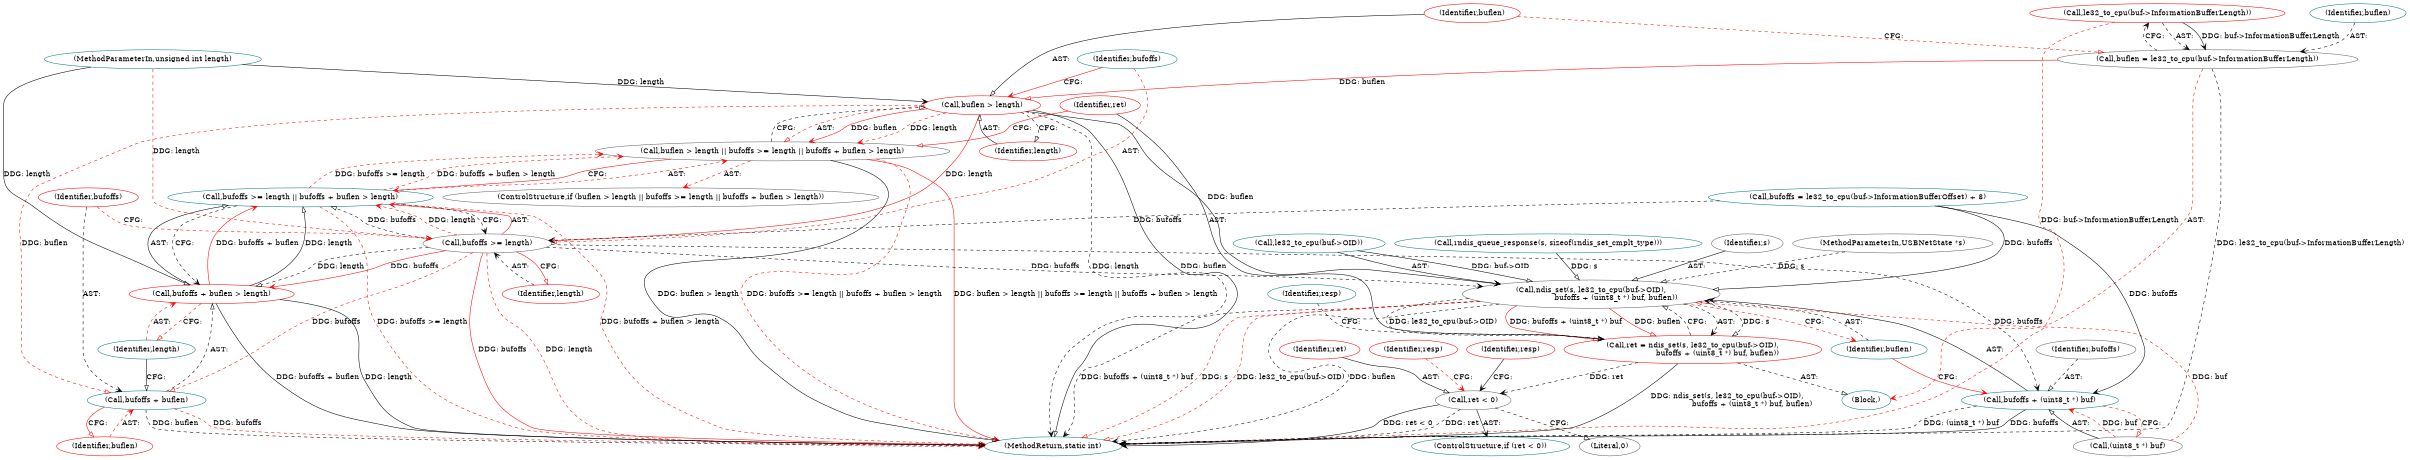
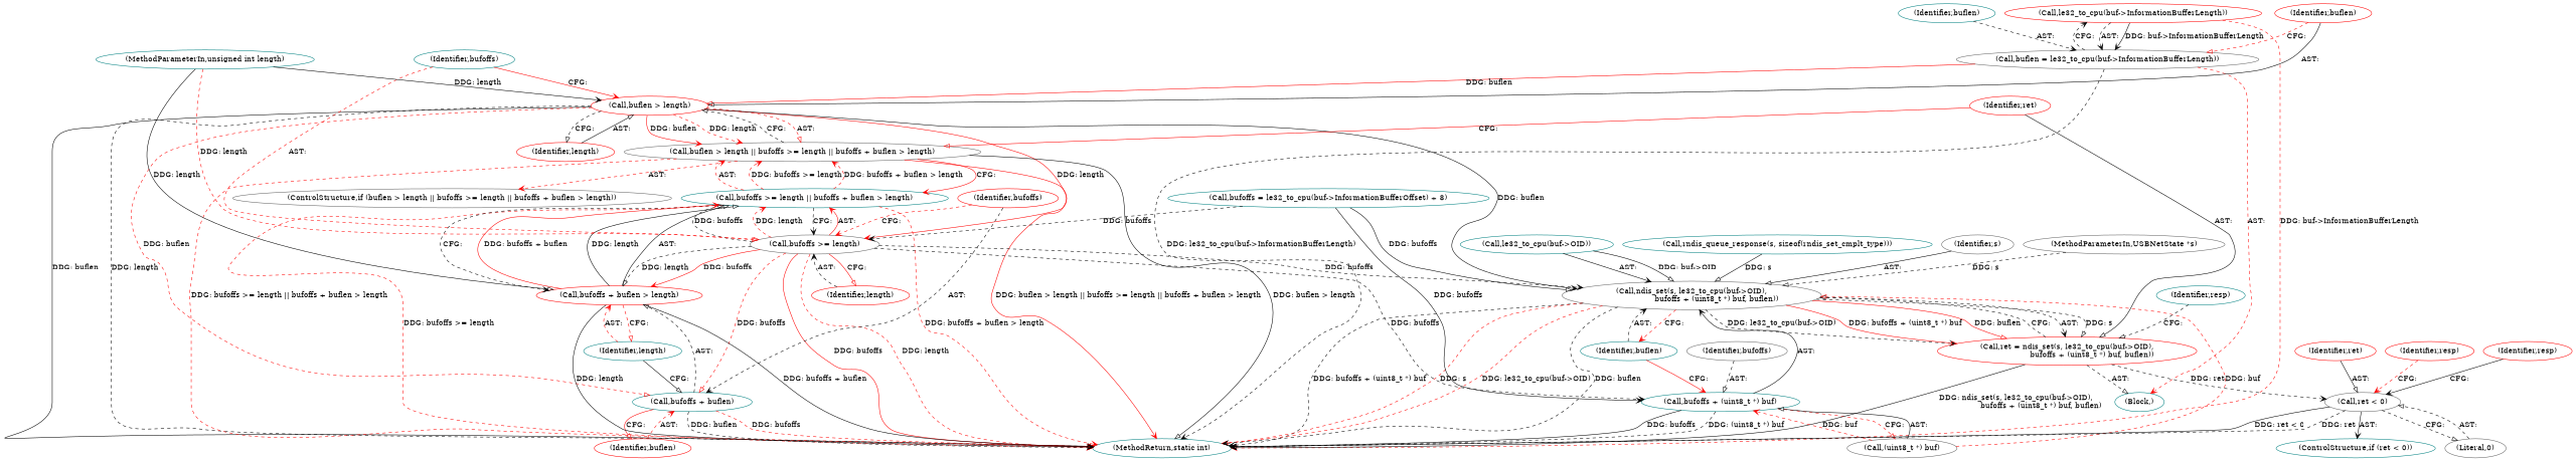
  digraph {
    node [color=teal]
    edge [arrowhead=vee color=black style=dashed]
    n1 [color=red label="(Call,le32_to_cpu(buf->InformationBufferLength))"]
    n2 [color=gray40 label="(Call,buflen = le32_to_cpu(buf->InformationBufferLength))"]
    n3 [label="(MethodReturn,static int)"]
    n4 [color=red label="(Call,buflen > length)"]
    n5 [label="(Block,)"]
    n6 [color=gray40 label="(Call,buflen > length || bufoffs >= length || bufoffs + buflen > length)"]
    n7 [color=gray40 label="(Call,bufoffs >= length)"]
    n8 [label="(Call,bufoffs + buflen)"]
    n9 [color=gray40 label="(Call,ndis_set(s, le32_to_cpu(buf->OID),\n                     bufoffs + (uint8_t *) buf, buflen))"]
    n10 [color=red label="(Identifier,length)"]
    n11 [label="(Call,bufoffs >= length || bufoffs + buflen > length)"]
    n12 [color=gray40 label="(ControlStructure,if (buflen > length || bufoffs >= length || bufoffs + buflen > length))"]
    n13 [color=red label="(Call,bufoffs + buflen > length)"]
    n14 [label="(Call,bufoffs + (uint8_t *) buf)"]
    n15 [color=red label="(Identifier,length)"]
    n16 [label="(Identifier,length)"]
    n17 [color=red label="(Identifier,buflen)"]
    n18 [color=red label="(Call,ret = ndis_set(s, le32_to_cpu(buf->OID),\n                     bufoffs + (uint8_t *) buf, buflen))"]
    n19 [label="(Identifier,buflen)"]
    n20 [color=gray40 label="(Call,(uint8_t *) buf)"]
    n21 [color=gray40 label="(Call,ret < 0)"]
    n22 [color=gray40 label="(Literal,0)"]
    n23 [label="(ControlStructure,if (ret < 0))"]
    n24 [label="(Call,rndis_queue_response(s, sizeof(rndis_set_cmplt_type)))"]
    n25 [color=gray40 label="(Identifier,s)"]
    n26 [color=red label="(Identifier,ret)"]
    n27 [label="(Identifier,bufoffs)"]
    n28 [color=red label="(Identifier,resp)"]
    n29 [color=gray40 label="(Identifier,bufoffs)"]
    n30 [label="(Call,bufoffs = le32_to_cpu(buf->InformationBufferOffset) + 8)"]
    n31 [color=red label="(Identifier,ret)"]
    n32 [label="(Identifier,buflen)"]
    n33 [color=gray40 label="(MethodParameterIn,USBNetState *s)"]
    n34 [label="(Call,le32_to_cpu(buf->OID))"]
    n35 [label="(MethodParameterIn,unsigned int length)"]
    n36 [color=red label="(Identifier,buflen)"]
    n37 [label="(Identifier,resp)"]
    n38 [color=red label="(Identifier,bufoffs)"]
    n39 [color=red label="(Identifier,resp)"]
    n1 -> n2 [label="AST: "]
    n1 -> n2 [label="DDG: buf->InformationBufferLength" style=solid]
    n1 -> n3 [color=red label="DDG: buf->InformationBufferLength"]
    n2 -> n1 [label="CFG: "]
    n2 -> n3 [label="DDG: le32_to_cpu(buf->InformationBufferLength)"]
    n2 -> n4 [arrowhead=onormal color=red label="DDG: buflen" style=solid]
    n2 -> n5 [color=red label="AST: "]
    n4 -> n3 [label="DDG: length"]
    n4 -> n3 [arrowhead=onormal label="DDG: buflen" style=solid]
    n4 -> n6 [arrowhead=onormal color=red label="AST: "]
    n4 -> n6 [color=red label="DDG: buflen" style=solid]
    n4 -> n6 [color=red label="DDG: length"]
-   n4 -> n7 [arrowhead=onormal color=red label="DDG: length" style=solid]
+   n4 -> n7 [color=red label="DDG: length" style=solid]
    n4 -> n8 [arrowhead=onormal color=red label="DDG: buflen"]
    n4 -> n9 [label="DDG: buflen" style=solid]
    n4 -> n10 [arrowhead=onormal label="CFG: "]
    n6 -> n3 [arrowhead=onormal color=red label="DDG: bufoffs >= length || bufoffs + buflen > length"]
    n6 -> n3 [color=red label="DDG: buflen > length || bufoffs >= length || bufoffs + buflen > length" style=solid]
    n6 -> n3 [arrowhead=onormal label="DDG: buflen > length" style=solid]
    n6 -> n4 [arrowhead=onormal label="CFG: "]
    n6 -> n11 [color=red label="CFG: " style=solid]
    n6 -> n12 [color=red label="AST: "]
    n7 -> n3 [arrowhead=onormal color=red label="DDG: bufoffs" style=solid]
    n7 -> n3 [color=red label="DDG: length"]
    n7 -> n8 [arrowhead=onormal color=red label="DDG: bufoffs"]
    n7 -> n9 [label="DDG: bufoffs"]
    n7 -> n11 [color=red label="AST: " style=solid]
    n7 -> n11 [arrowhead=onormal label="DDG: bufoffs"]
    n7 -> n11 [color=red label="DDG: length"]
    n7 -> n13 [color=red label="DDG: bufoffs" style=solid]
    n7 -> n13 [arrowhead=onormal label="DDG: length"]
    n7 -> n14 [label="DDG: bufoffs"]
    n7 -> n15 [arrowhead=onormal color=red label="CFG: " style=solid]
    n8 -> n3 [color=red label="DDG: bufoffs"]
    n8 -> n3 [arrowhead=onormal label="DDG: buflen"]
    n8 -> n13 [arrowhead=onormal label="AST: "]
    n8 -> n17 [arrowhead=onormal color=red label="CFG: " style=solid]
    n9 -> n3 [label="DDG: bufoffs + (uint8_t *) buf"]
    n9 -> n3 [arrowhead=onormal color=red label="DDG: s"]
    n9 -> n3 [arrowhead=onormal color=red label="DDG: le32_to_cpu(buf->OID)"]
    n9 -> n3 [label="DDG: buflen"]
    n9 -> n18 [label="AST: "]
    n9 -> n18 [arrowhead=onormal label="DDG: s"]
    n9 -> n18 [label="DDG: le32_to_cpu(buf->OID)"]
    n9 -> n18 [arrowhead=onormal color=red label="DDG: bufoffs + (uint8_t *) buf" style=solid]
    n9 -> n18 [arrowhead=onormal color=red label="DDG: buflen" style=solid]
    n9 -> n19 [color=red label="CFG: "]
    n10 -> n4 [arrowhead=onormal label="AST: " style=solid]
    n11 -> n3 [color=red label="DDG: bufoffs >= length"]
    n11 -> n3 [color=red label="DDG: bufoffs + buflen > length"]
    n11 -> n6 [color=red label="AST: "]
    n11 -> n6 [color=red label="DDG: bufoffs >= length"]
    n11 -> n6 [color=red label="DDG: bufoffs + buflen > length"]
    n11 -> n7 [label="CFG: "]
    n11 -> n13 [label="CFG: "]
    n13 -> n3 [label="DDG: length" style=solid]
    n13 -> n3 [arrowhead=onormal label="DDG: bufoffs + buflen" style=solid]
    n13 -> n11 [arrowhead=onormal label="AST: " style=solid]
    n13 -> n11 [color=red label="DDG: bufoffs + buflen" style=solid]
    n13 -> n11 [arrowhead=onormal label="DDG: length" style=solid]
    n13 -> n16 [arrowhead=onormal color=red label="CFG: "]
    n14 -> n3 [label="DDG: (uint8_t *) buf"]
    n14 -> n3 [arrowhead=onormal label="DDG: bufoffs" style=solid]
    n14 -> n9 [label="AST: " style=solid]
    n14 -> n20 [arrowhead=onormal color=red label="CFG: "]
    n15 -> n7 [label="AST: "]
    n16 -> n8 [arrowhead=onormal label="CFG: " style=solid]
    n16 -> n13 [color=red label="AST: "]
    n17 -> n8 [color=red label="AST: "]
    n18 -> n3 [arrowhead=onormal label="DDG: ndis_set(s, le32_to_cpu(buf->OID),\n                     bufoffs + (uint8_t *) buf, buflen)" style=solid]
    n18 -> n5 [arrowhead=onormal label="AST: "]
    n18 -> n9 [arrowhead=onormal label="CFG: "]
    n18 -> n21 [label="DDG: ret"]
    n19 -> n9 [label="AST: "]
    n19 -> n14 [color=red label="CFG: " style=solid]
    n20 -> n9 [arrowhead=onormal color=red label="DDG: buf"]
    n20 -> n14 [arrowhead=onormal label="AST: " style=solid]
    n20 -> n14 [color=red label="DDG: buf"]
    n21 -> n3 [label="DDG: ret < 0" style=solid]
    n21 -> n3 [label="DDG: ret"]
    n21 -> n22 [arrowhead=onormal label="CFG: "]
    n21 -> n23 [label="AST: " style=solid]
+   n22 -> n21 [arrowhead=onormal label="AST: "]
    n24 -> n9 [arrowhead=onormal label="DDG: s" style=solid]
    n25 -> n9 [arrowhead=onormal label="AST: " style=solid]
    n26 -> n21 [arrowhead=onormal label="AST: " style=solid]
    n27 -> n4 [color=red label="CFG: " style=solid]
    n27 -> n7 [arrowhead=onormal color=red label="AST: "]
    n28 -> n21 [color=red label="CFG: "]
    n29 -> n14 [arrowhead=onormal label="AST: "]
    n30 -> n7 [label="DDG: bufoffs"]
    n30 -> n9 [arrowhead=onormal label="DDG: bufoffs" style=solid]
    n30 -> n14 [label="DDG: bufoffs" style=solid]
    n31 -> n6 [arrowhead=onormal color=red label="CFG: " style=solid]
    n31 -> n18 [arrowhead=onormal label="AST: " style=solid]
    n32 -> n2 [label="AST: "]
    n33 -> n9 [arrowhead=onormal label="DDG: s"]
    n34 -> n9 [label="AST: " style=solid]
    n34 -> n9 [arrowhead=onormal label="DDG: buf->OID" style=solid]
    n35 -> n4 [label="DDG: length" style=solid]
    n35 -> n7 [arrowhead=onormal color=red label="DDG: length"]
    n35 -> n13 [arrowhead=onormal label="DDG: length" style=solid]
    n36 -> n2 [arrowhead=onormal color=red label="CFG: "]
    n36 -> n4 [arrowhead=onormal label="AST: " style=solid]
    n37 -> n18 [arrowhead=onormal label="CFG: "]
    n38 -> n7 [color=red label="CFG: "]
    n38 -> n8 [label="AST: "]
    n39 -> n21 [label="CFG: " style=solid]
  }
